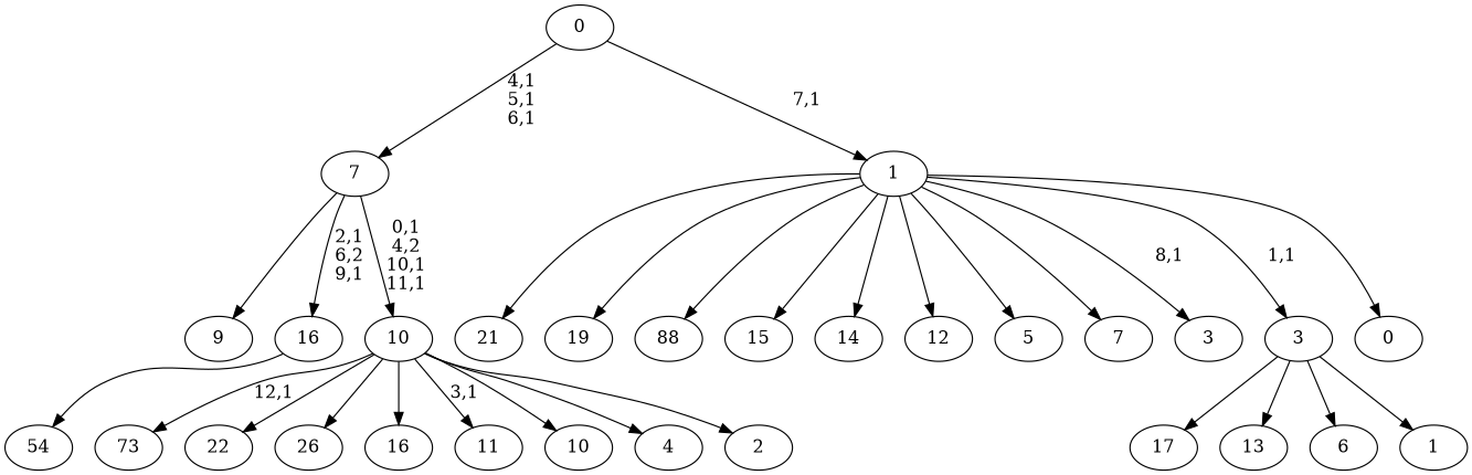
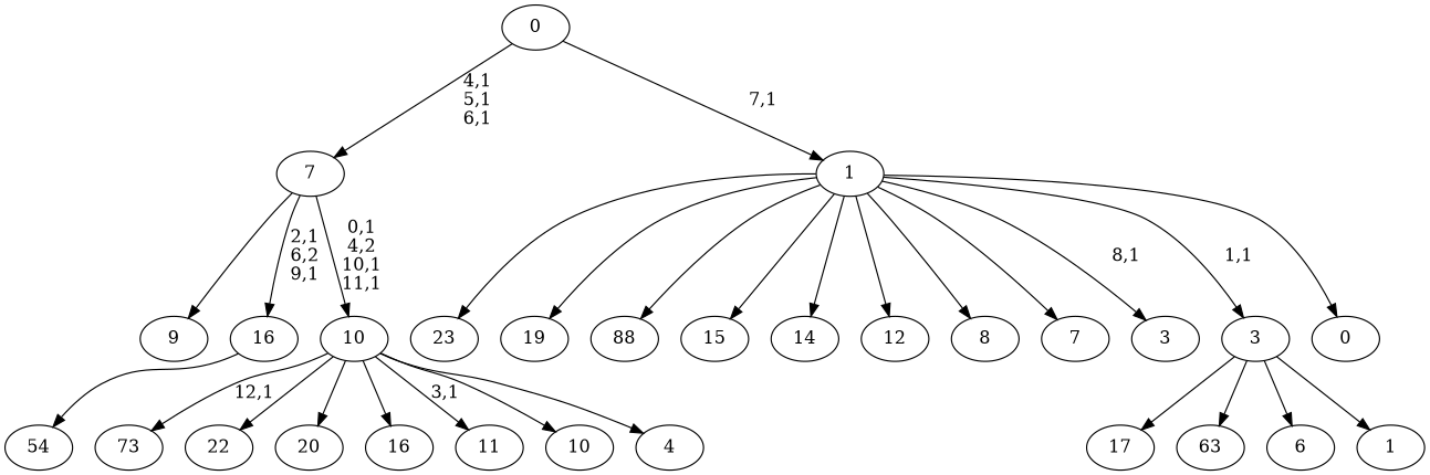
  digraph {
    n1 [label=54]
    n2 [label=73]
    n3 [label=22]
-   n4 [label=21]
-   n5 [label=26]
+   n4 [label=23]
+   n5 [label=20]
    n6 [label=19]
    n7 [label=88]
    n8 [label=17]
    n9 [label=16]
    n10 [label=15]
    n11 [label=14]
-   n12 [label=13]
+   n12 [label=63]
    n13 [label=12]
    n14 [label=11]
    n15 [label=10]
    n16 [label=9]
-   n17 [label=5]
+   n17 [label=8]
    n18 [label=7]
    n19 [label=6]
    16
    n21 [label=4]
    n22 [label=3]
-   n23 [label=2]
    10
    7
    n26 [label=1]
    3
    n28 [label=0]
    1
    0
    16 -> n1
    10 -> n2 [label="12,1"]
    10 -> n3
    10 -> n5
    10 -> n9
    10 -> n14 [label="3,1"]
    10 -> n15
    10 -> n21
-   10 -> n23
    7 -> n16
    7 -> 16 [label="2,1\n6,2\n9,1"]
    7 -> 10 [label="0,1\n4,2\n10,1\n11,1"]
    3 -> n8
    3 -> n12
    3 -> n19
    3 -> n26
    1 -> n4
    1 -> n6
    1 -> n7
    1 -> n10
    1 -> n11
    1 -> n13
    1 -> n17
    1 -> n18
    1 -> n22 [label="8,1"]
    1 -> 3 [label="1,1"]
    1 -> n28
    0 -> 7 [label="4,1\n5,1\n6,1"]
    0 -> 1 [label="7,1"]
  }
